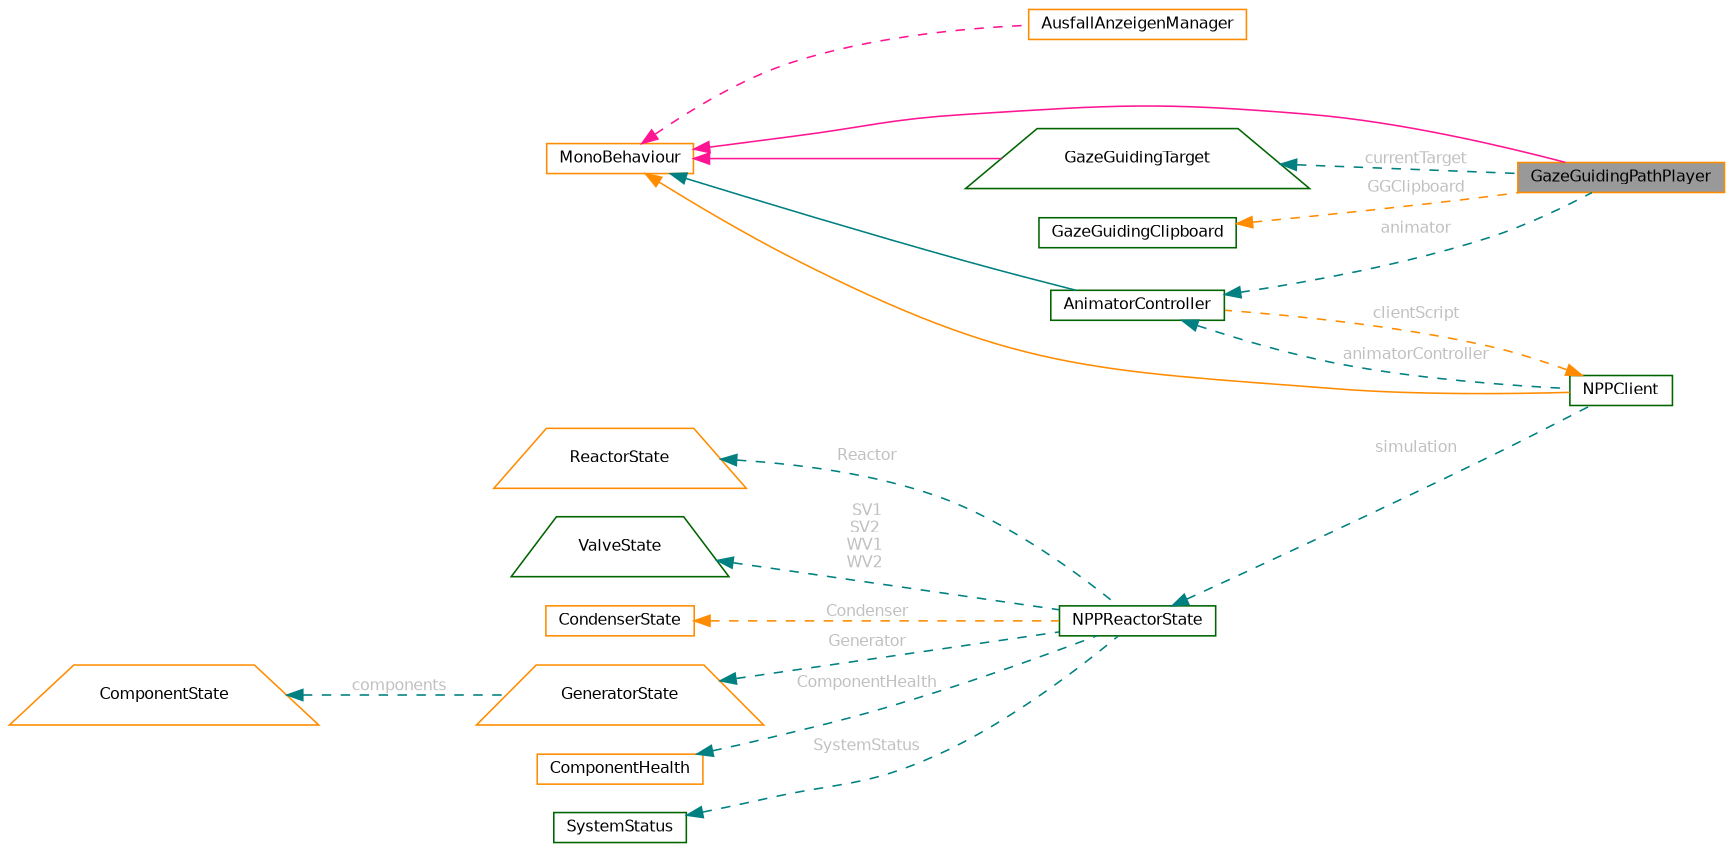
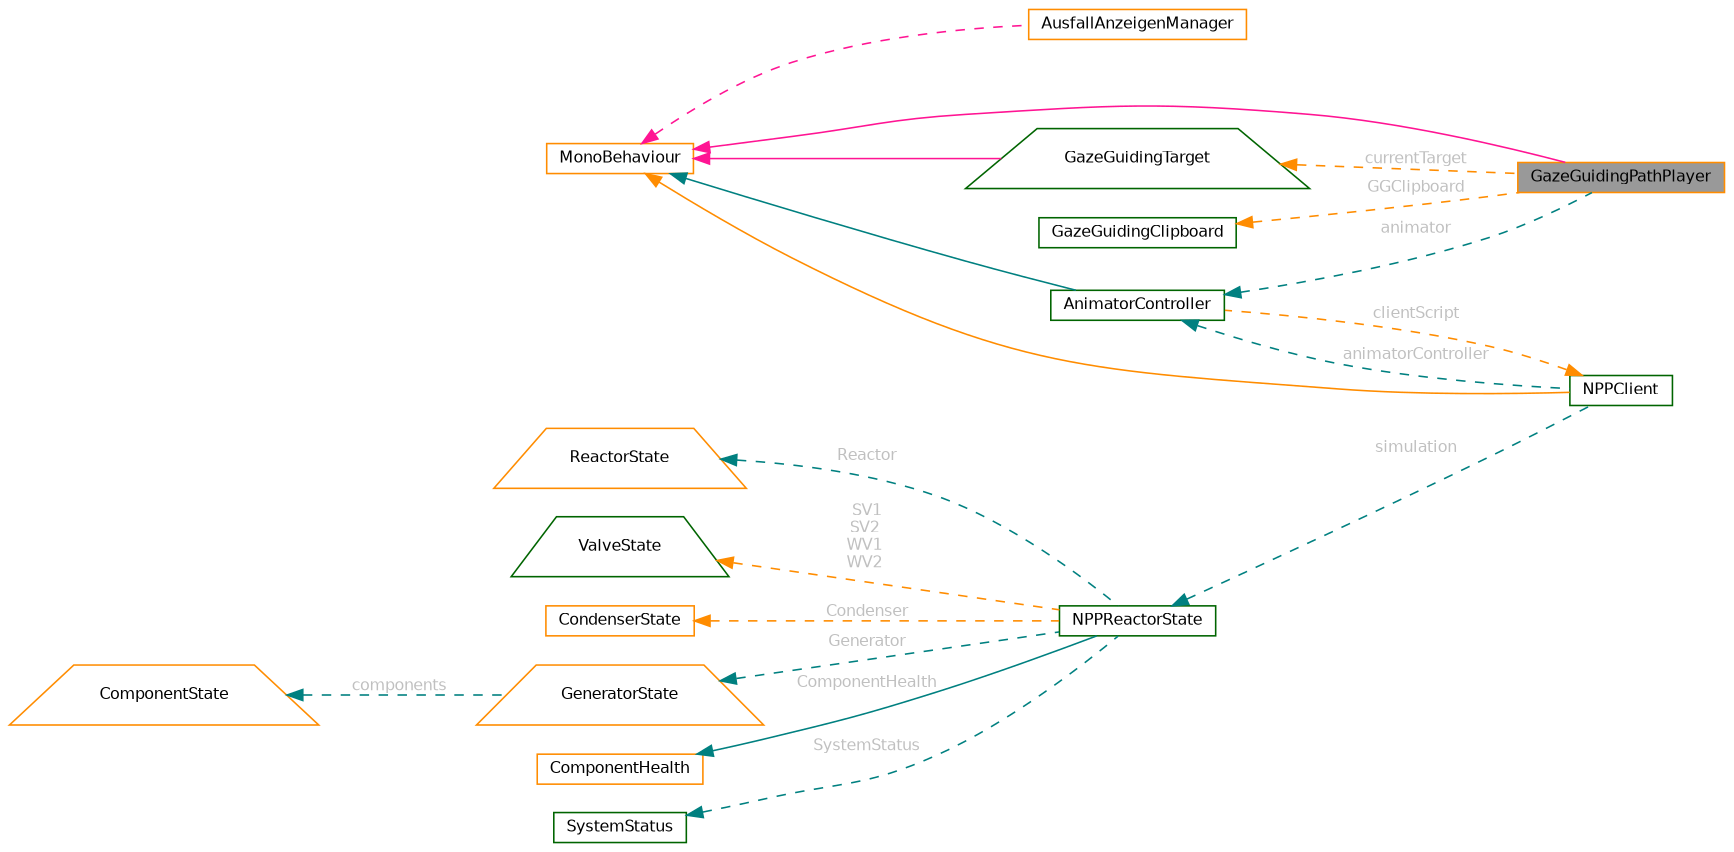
  digraph {
    rankdir=LR
    node [color=darkorange fillcolor=white fontname=Helvetica fontsize=10 shape=box style=filled]
    edge [color=teal dir=back fontname=Helvetica fontsize=10 labelfontname=Helvetica labelfontsize=10 style=dashed fontcolor=grey]
    n1 [fillcolor=grey60 fontcolor=black height=0.2 label=GazeGuidingPathPlayer width=0.4]
    n2 [height=0.2 label=MonoBehaviour width=0.4]
    n3 [color=darkgreen height=0.2 label=GazeGuidingTarget shape=trapezium width=0.4]
    n4 [color=darkgreen height=0.2 label=AnimatorController width=0.4]
    n5 [color=darkgreen height=0.2 label=NPPClient width=0.4]
    n6 [height=0.2 label=AusfallAnzeigenManager width=0.4]
    n7 [color=darkgreen height=0.2 label=NPPReactorState width=0.4]
    n8 [color=darkgreen height=0.2 label=SystemStatus width=0.4]
    n9 [height=0.2 label=ReactorState shape=trapezium width=0.4]
    n10 [color=darkgreen height=0.2 label=ValveState shape=trapezium width=0.4]
    n11 [height=0.2 label=CondenserState width=0.4]
    n12 [height=0.2 label=GeneratorState shape=trapezium width=0.4]
    n13 [height=0.2 label=ComponentHealth width=0.4]
    n14 [height=0.2 label=ComponentState shape=trapezium width=0.4]
    n15 [color=darkgreen height=0.2 label=GazeGuidingClipboard width=0.4]
    n2 -> n1 [color=deeppink style=solid fontcolor=""]
    n2 -> n3 [color=deeppink style=solid fontcolor=""]
    n2 -> n4 [style=solid fontcolor=""]
    n2 -> n5 [color=darkorange style=solid fontcolor=""]
    n2 -> n6 [color=deeppink fontcolor=""]
-   n3 -> n1 [label=" currentTarget"]
+   n3 -> n1 [color=darkorange label=" currentTarget"]
    n4 -> n1 [label=" animator"]
    n4 -> n5 [label=" animatorController"]
    n5 -> n4 [color=darkorange label=" clientScript"]
    n7 -> n5 [label=" simulation"]
    n8 -> n7 [label=" SystemStatus"]
    n9 -> n7 [label=" Reactor"]
-   n10 -> n7 [label=" SV1\nSV2\nWV1\nWV2"]
+   n10 -> n7 [color=darkorange label=" SV1\nSV2\nWV1\nWV2"]
    n11 -> n7 [color=darkorange label=" Condenser"]
    n12 -> n7 [label=" Generator"]
-   n13 -> n7 [label=" ComponentHealth"]
+   n13 -> n7 [label=" ComponentHealth" style=solid]
    n14 -> n12 [label=" components"]
    n15 -> n1 [color=darkorange label=" GGClipboard"]
  }
